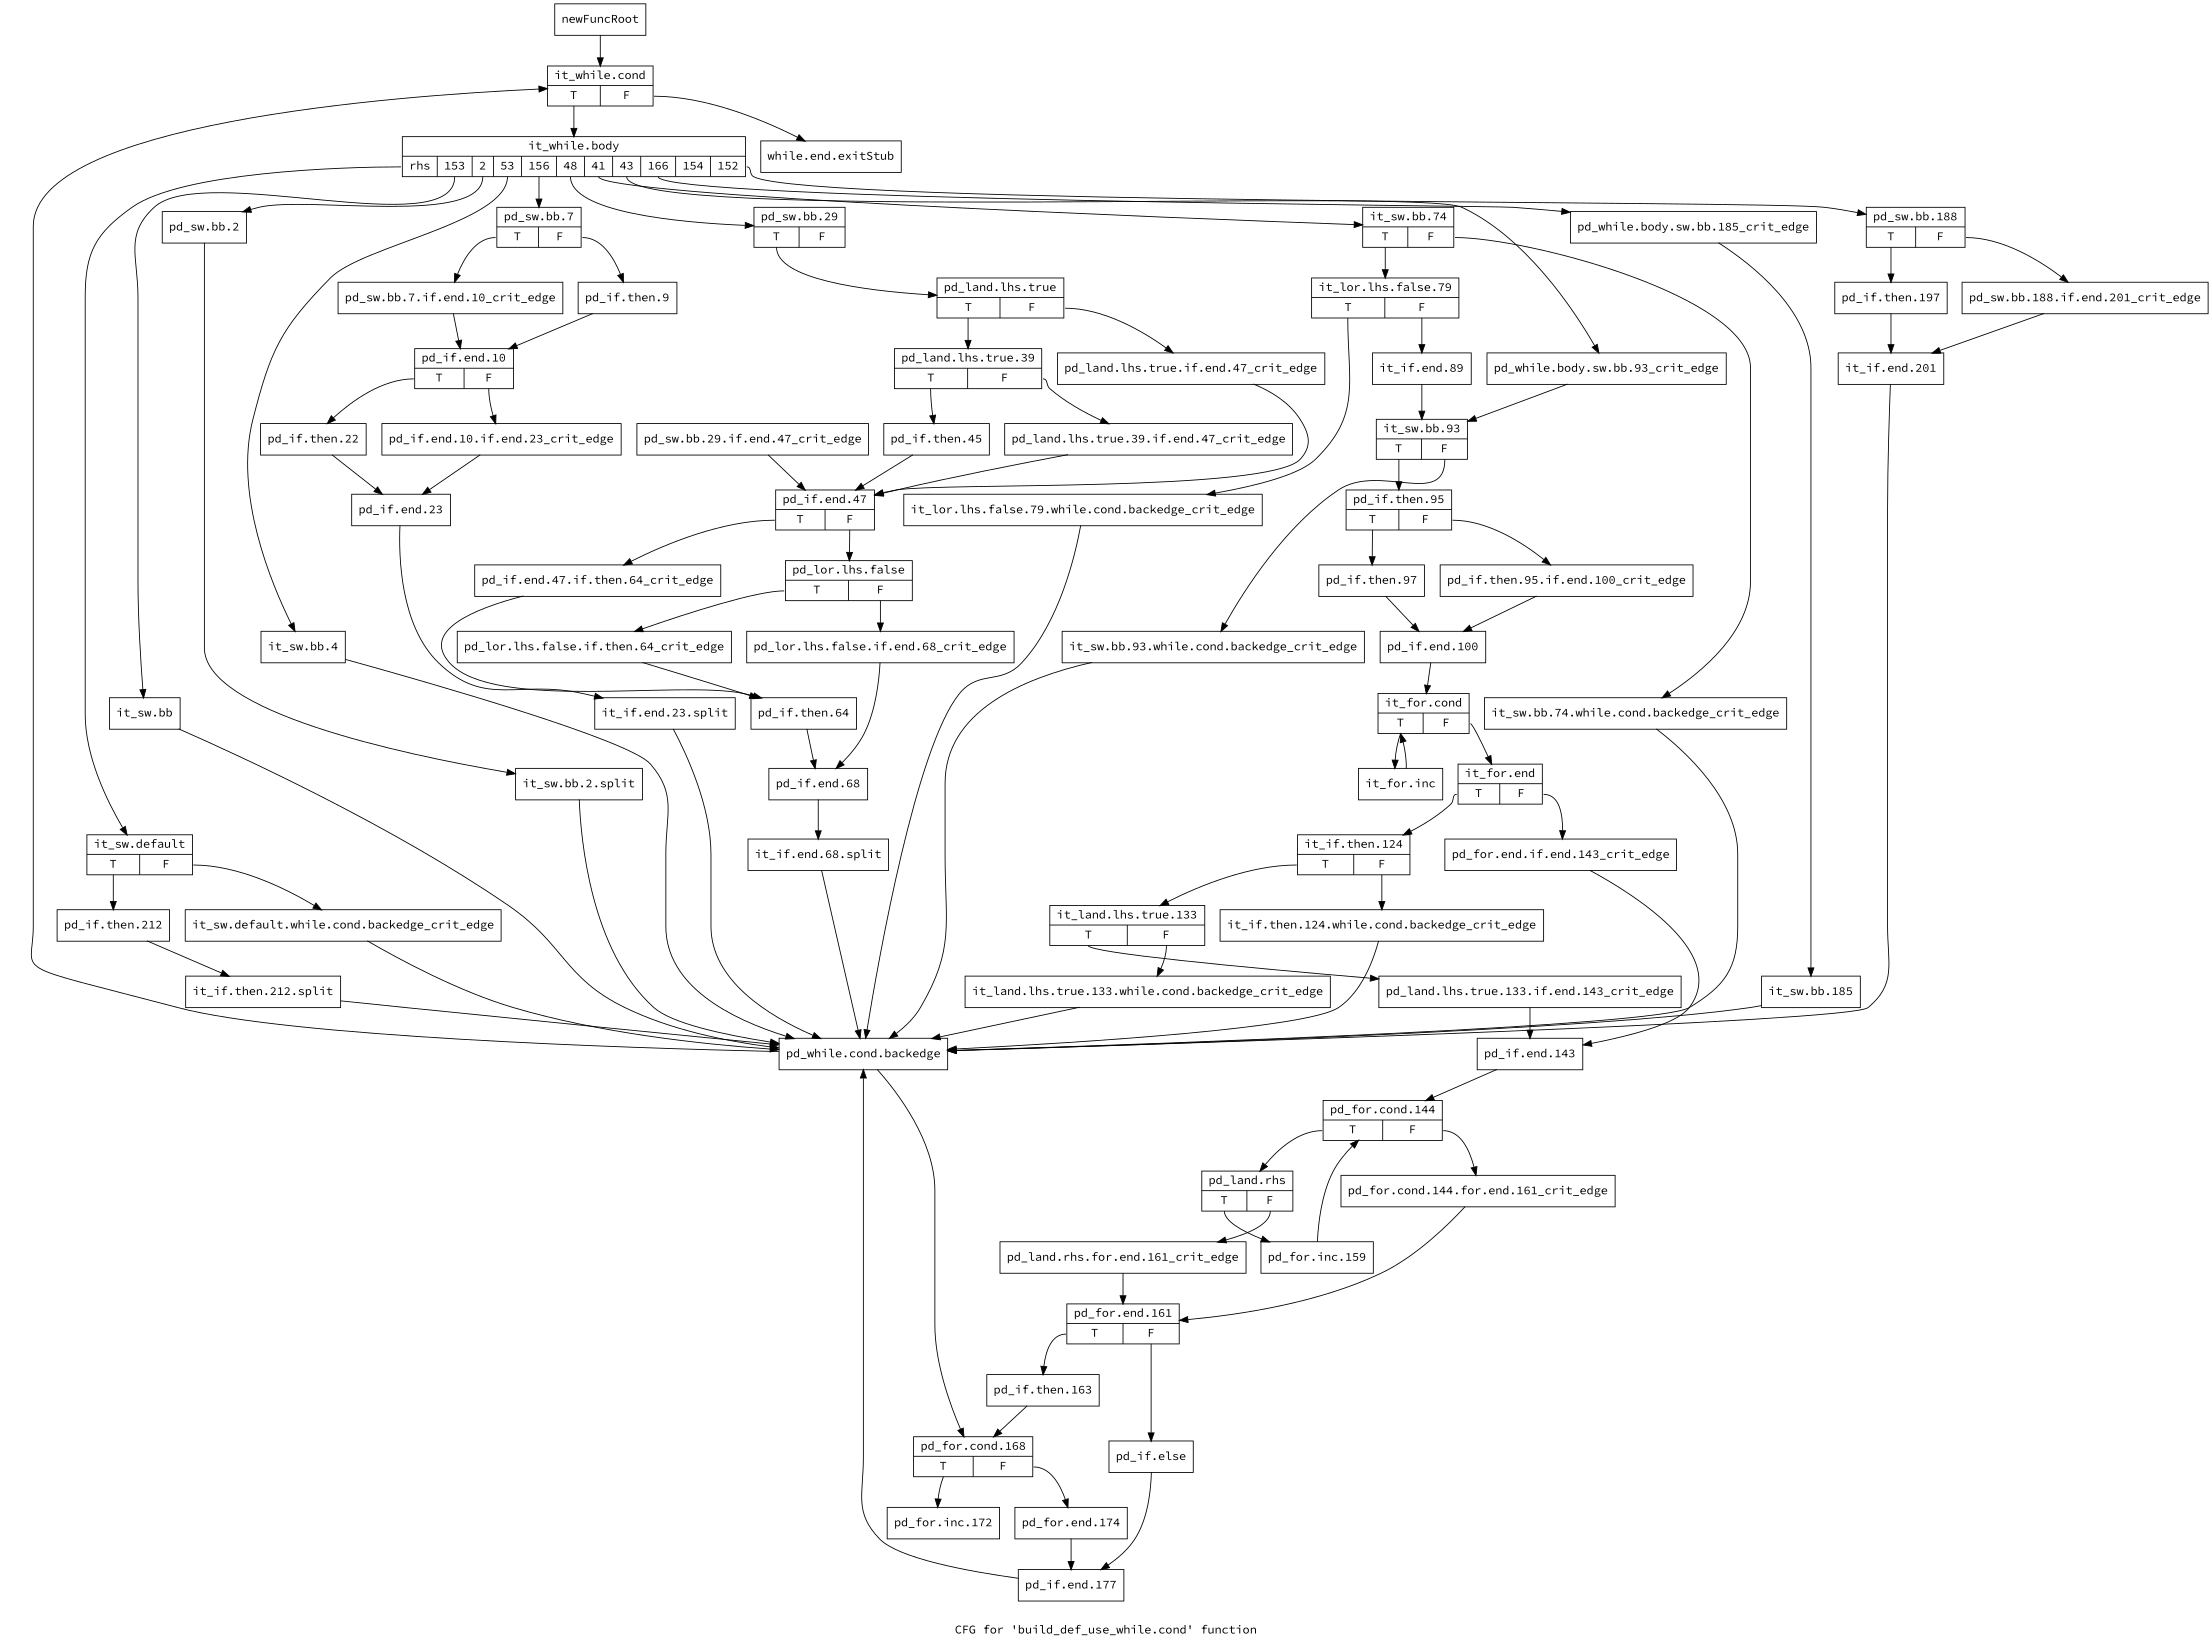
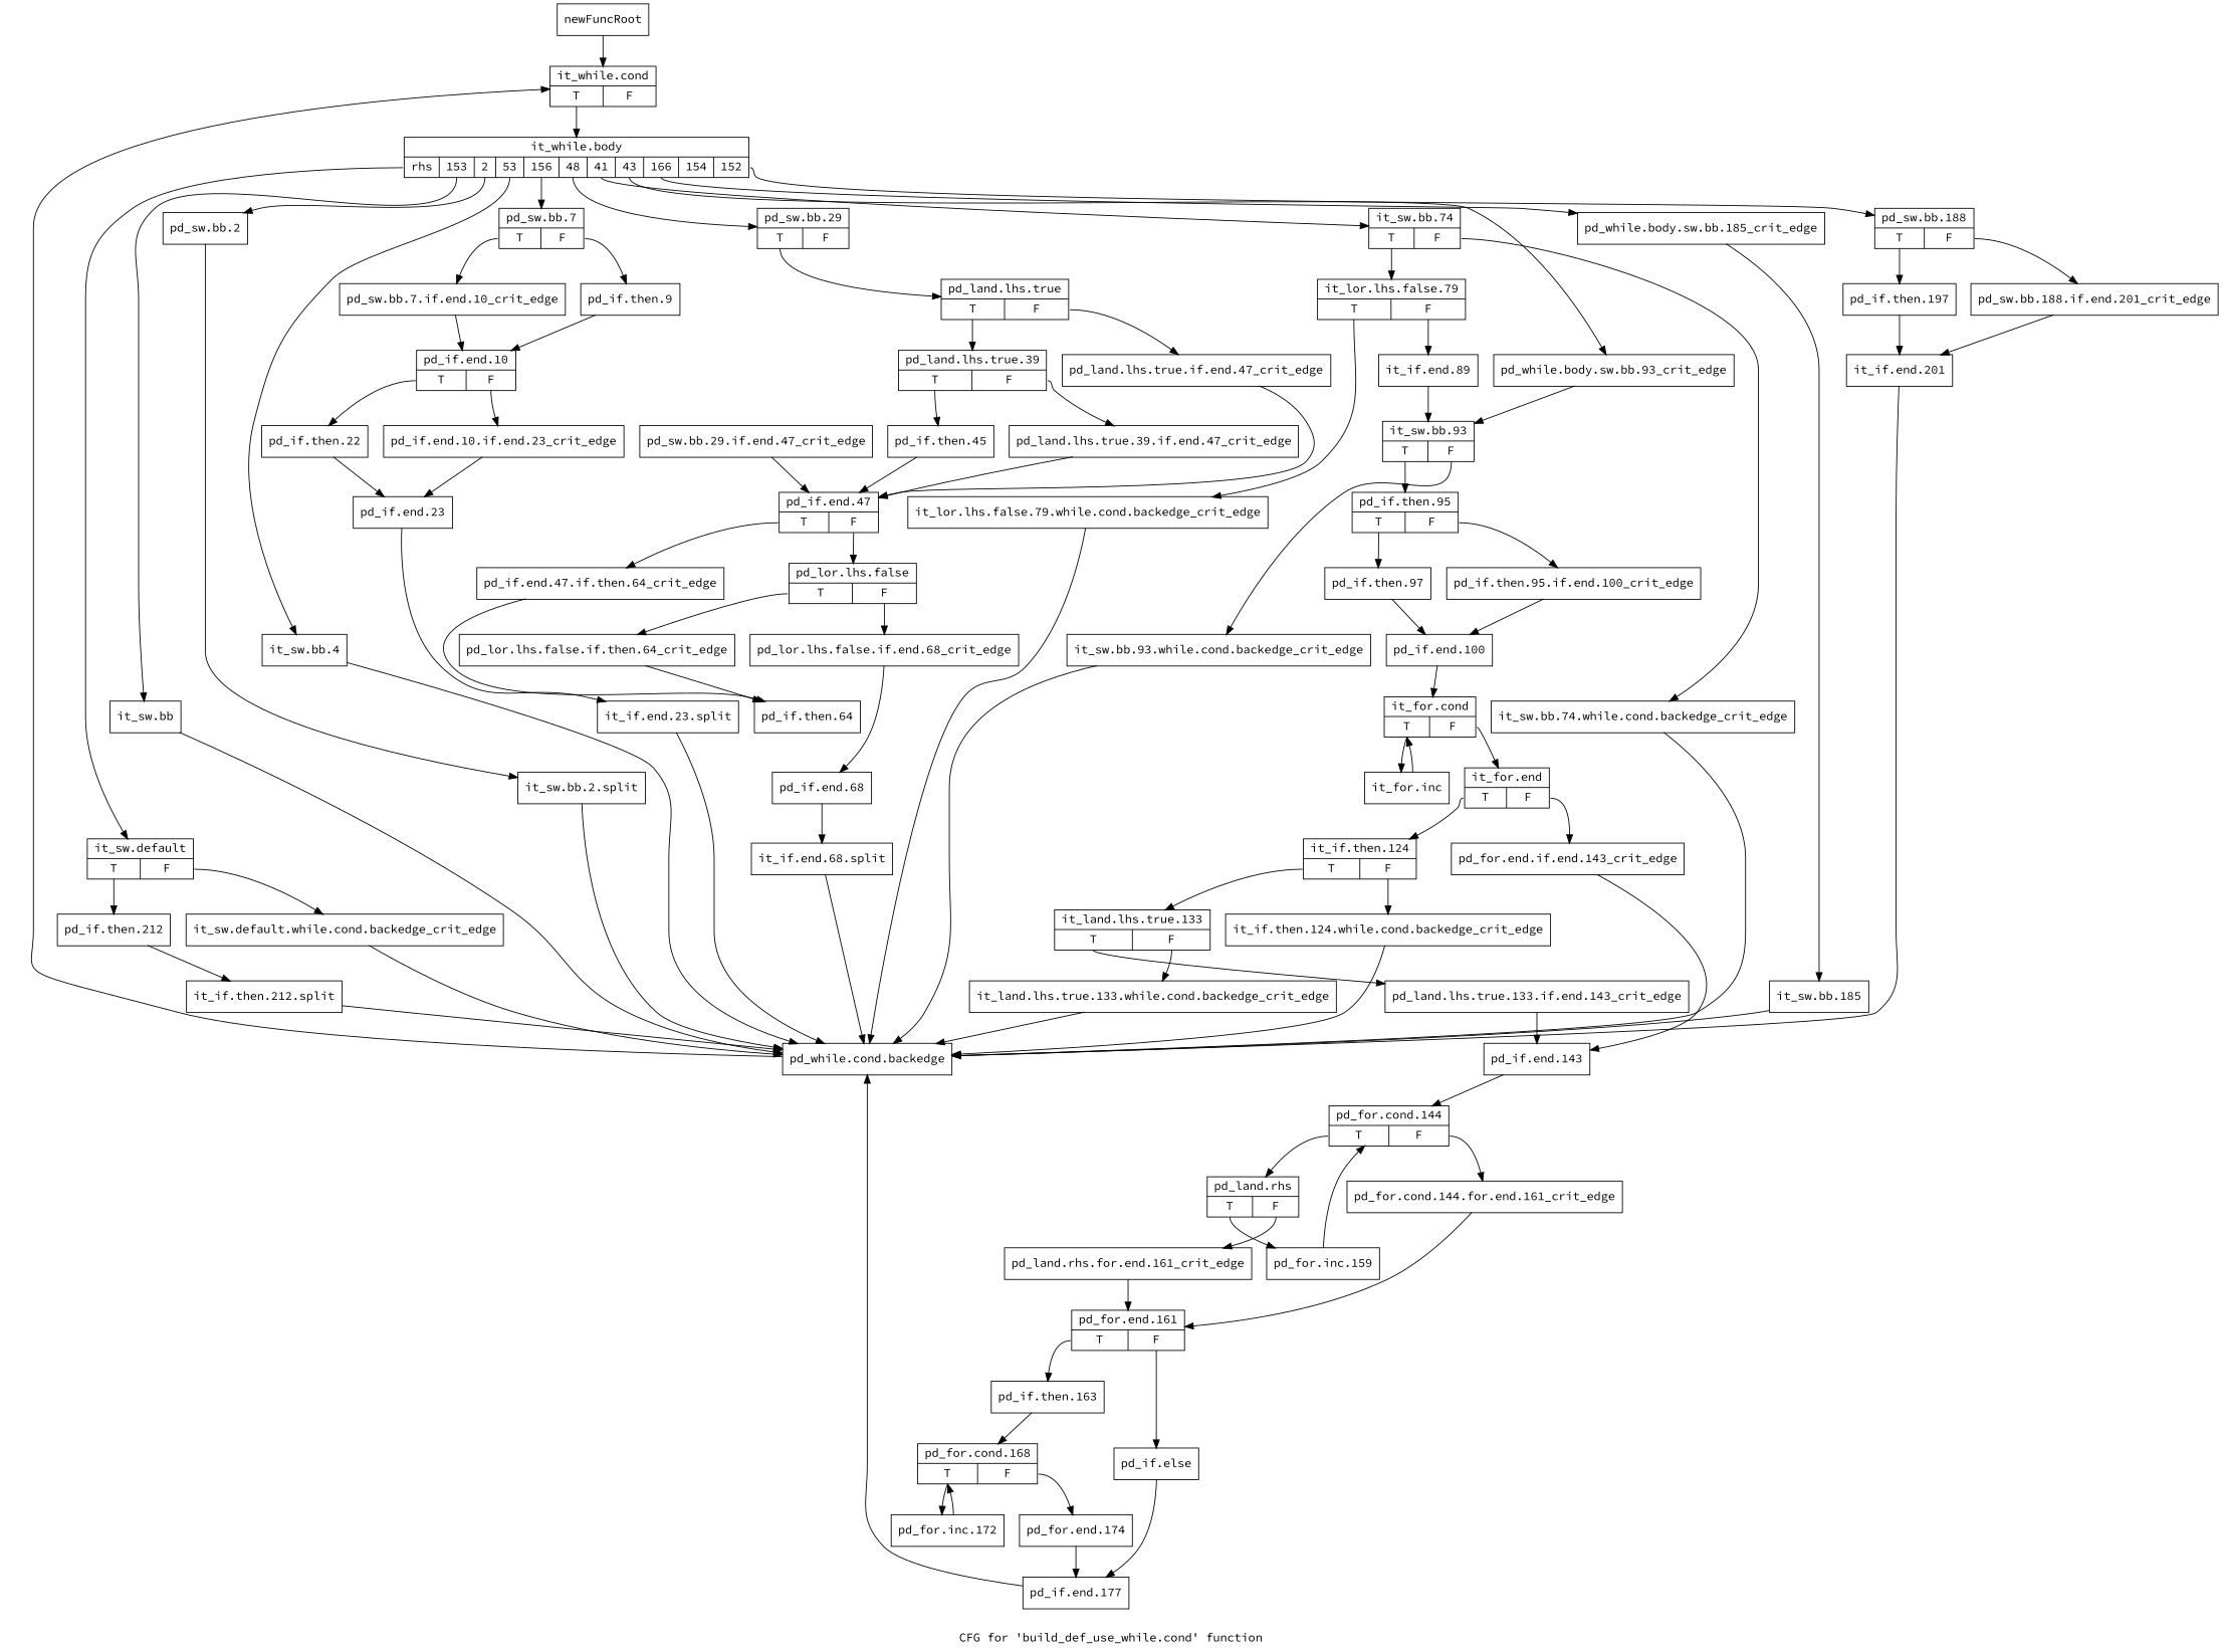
  digraph {
    fontname="Source Code Pro"
    label="CFG for 'build_def_use_while.cond' function"
    node [fontname="Source Code Pro" shape=record]
    edge [fontname="Source Code Pro"]
    n1 [label="{newFuncRoot}"]
    n2 [label="{it_while.cond|{<s0>T|<s1>F}}"]
-   n3 [label="{while.end.exitStub}"]
    n4 [label="{it_while.body|{<s0>rhs|<s1>153|<s2>2|<s3>53|<s4>156|<s5>48|<s6>41|<s7>43|<s8>166|<s9>154|<s10>152}}"]
    n5 [label="{it_sw.default|{<s0>T|<s1>F}}"]
    n6 [label="{it_sw.bb}"]
    n7 [label="{pd_sw.bb.2}"]
    n8 [label="{it_sw.bb.4}"]
    n9 [label="{pd_sw.bb.7|{<s0>T|<s1>F}}"]
    n10 [label="{pd_sw.bb.29|{<s0>T|<s1>F}}"]
    n11 [label="{it_sw.bb.74|{<s0>T|<s1>F}}"]
    n12 [label="{pd_while.body.sw.bb.93_crit_edge}"]
    n13 [label="{pd_while.body.sw.bb.185_crit_edge}"]
    n14 [label="{pd_sw.bb.188|{<s0>T|<s1>F}}"]
    n15 [label="{pd_if.then.212}"]
    n16 [label="{it_sw.default.while.cond.backedge_crit_edge}"]
    n17 [label="{pd_while.cond.backedge}"]
    n18 [label="{it_sw.bb.2.split}"]
    n19 [label="{pd_sw.bb.7.if.end.10_crit_edge}"]
    n20 [label="{pd_if.then.9}"]
    n21 [label="{pd_land.lhs.true|{<s0>T|<s1>F}}"]
    n22 [label="{it_lor.lhs.false.79|{<s0>T|<s1>F}}"]
    n23 [label="{it_sw.bb.74.while.cond.backedge_crit_edge}"]
    n24 [label="{it_sw.bb.93|{<s0>T|<s1>F}}"]
    n25 [label="{it_sw.bb.185}"]
    n26 [label="{pd_if.then.197}"]
    n27 [label="{pd_sw.bb.188.if.end.201_crit_edge}"]
    n28 [label="{it_if.then.212.split}"]
    n29 [label="{pd_if.end.10|{<s0>T|<s1>F}}"]
    n30 [label="{pd_land.lhs.true.39|{<s0>T|<s1>F}}"]
    n31 [label="{pd_land.lhs.true.if.end.47_crit_edge}"]
    n32 [label="{pd_sw.bb.29.if.end.47_crit_edge}"]
    n33 [label="{pd_if.end.47|{<s0>T|<s1>F}}"]
    n34 [label="{it_lor.lhs.false.79.while.cond.backedge_crit_edge}"]
    n35 [label="{it_if.end.89}"]
    n36 [label="{pd_if.then.95|{<s0>T|<s1>F}}"]
    n37 [label="{it_sw.bb.93.while.cond.backedge_crit_edge}"]
    n38 [label="{it_if.end.201}"]
    n39 [label="{pd_if.then.97}"]
    n40 [label="{pd_if.then.95.if.end.100_crit_edge}"]
    n41 [label="{pd_if.end.100}"]
    n42 [label="{it_for.cond|{<s0>T|<s1>F}}"]
    n43 [label="{it_for.inc}"]
    n44 [label="{it_for.end|{<s0>T|<s1>F}}"]
    n45 [label="{it_if.then.124|{<s0>T|<s1>F}}"]
    n46 [label="{pd_for.end.if.end.143_crit_edge}"]
    n47 [label="{it_land.lhs.true.133|{<s0>T|<s1>F}}"]
    n48 [label="{it_if.then.124.while.cond.backedge_crit_edge}"]
    n49 [label="{pd_if.end.143}"]
    n50 [label="{pd_land.lhs.true.133.if.end.143_crit_edge}"]
    n51 [label="{it_land.lhs.true.133.while.cond.backedge_crit_edge}"]
    n52 [label="{pd_for.cond.144|{<s0>T|<s1>F}}"]
    n53 [label="{pd_land.rhs|{<s0>T|<s1>F}}"]
    n54 [label="{pd_for.cond.144.for.end.161_crit_edge}"]
    n55 [label="{pd_for.inc.159}"]
    n56 [label="{pd_land.rhs.for.end.161_crit_edge}"]
    n57 [label="{pd_for.end.161|{<s0>T|<s1>F}}"]
    n58 [label="{pd_if.then.163}"]
    n59 [label="{pd_if.else}"]
    n60 [label="{pd_for.cond.168|{<s0>T|<s1>F}}"]
    n61 [label="{pd_if.end.177}"]
    n62 [label="{pd_for.inc.172}"]
    n63 [label="{pd_for.end.174}"]
    n64 [label="{pd_if.then.45}"]
    n65 [label="{pd_land.lhs.true.39.if.end.47_crit_edge}"]
    n66 [label="{pd_if.end.47.if.then.64_crit_edge}"]
    n67 [label="{pd_lor.lhs.false|{<s0>T|<s1>F}}"]
    n68 [label="{pd_if.then.64}"]
    n69 [label="{pd_lor.lhs.false.if.then.64_crit_edge}"]
    n70 [label="{pd_lor.lhs.false.if.end.68_crit_edge}"]
    n71 [label="{pd_if.end.68}"]
    n72 [label="{it_if.end.68.split}"]
    n73 [label="{pd_if.then.22}"]
    n74 [label="{pd_if.end.10.if.end.23_crit_edge}"]
    n75 [label="{pd_if.end.23}"]
    n76 [label="{it_if.end.23.split}"]
    n1 -> n2
-   n2 -> n3 [tailport=s1]
    n2 -> n4 [tailport=s0]
    n4 -> n5 [tailport=s0]
    n4 -> n6 [tailport=s1]
    n4 -> n7 [tailport=s2]
    n4 -> n8 [tailport=s3]
    n4 -> n9 [tailport=s4]
    n4 -> n10 [tailport=s5]
    n4 -> n11 [tailport=s6]
    n4 -> n12 [tailport=s7]
    n4 -> n13 [tailport=s8]
    n4 -> n14 [tailport=s10]
    n5 -> n15 [tailport=s0]
    n5 -> n16 [tailport=s1]
    n6 -> n17
    n7 -> n18
    n8 -> n17
    n9 -> n19 [tailport=s0]
    n9 -> n20 [tailport=s1]
    n10 -> n21 [tailport=s0]
    n11 -> n22 [tailport=s0]
    n11 -> n23 [tailport=s1]
    n12 -> n24
    n13 -> n25
    n14 -> n26 [tailport=s0]
    n14 -> n27 [tailport=s1]
    n15 -> n28
    n16 -> n17
    n17 -> n2
    n18 -> n17
    n19 -> n29
    n20 -> n29
    n21 -> n30 [tailport=s0]
    n21 -> n31 [tailport=s1]
    n22 -> n34 [tailport=s0]
    n22 -> n35 [tailport=s1]
    n23 -> n17
    n24 -> n36 [tailport=s0]
    n24 -> n37 [tailport=s1]
    n25 -> n17
    n26 -> n38
    n27 -> n38
    n28 -> n17
    n29 -> n73 [tailport=s0]
    n29 -> n74 [tailport=s1]
    n30 -> n64 [tailport=s0]
    n30 -> n65 [tailport=s1]
    n31 -> n33
    n32 -> n33
    n33 -> n66 [tailport=s0]
    n33 -> n67 [tailport=s1]
    n34 -> n17
    n35 -> n24
    n36 -> n39 [tailport=s0]
    n36 -> n40 [tailport=s1]
    n37 -> n17
    n38 -> n17
    n39 -> n41
    n40 -> n41
    n41 -> n42
    n42 -> n43 [tailport=s0]
    n42 -> n44 [tailport=s1]
    n43 -> n42
    n44 -> n45 [tailport=s0]
    n44 -> n46 [tailport=s1]
    n45 -> n47 [tailport=s0]
    n45 -> n48 [tailport=s1]
    n46 -> n49
    n47 -> n50 [tailport=s0]
    n47 -> n51 [tailport=s1]
    n48 -> n17
    n49 -> n52
    n50 -> n49
    n51 -> n17
    n52 -> n53 [tailport=s0]
    n52 -> n54 [tailport=s1]
    n53 -> n55 [tailport=s0]
    n53 -> n56 [tailport=s1]
    n54 -> n57
    n55 -> n52
    n56 -> n57
    n57 -> n58 [tailport=s0]
    n57 -> n59 [tailport=s1]
    n58 -> n60
    n59 -> n61
    n60 -> n62 [tailport=s0]
    n60 -> n63 [tailport=s1]
    n61 -> n17
-   n17 -> n60
+   n62 -> n60
    n63 -> n61
    n64 -> n33
    n65 -> n33
    n66 -> n68
    n67 -> n69 [tailport=s0]
    n67 -> n70 [tailport=s1]
-   n68 -> n71
    n69 -> n68
    n70 -> n71
    n71 -> n72
    n72 -> n17
    n73 -> n75
    n74 -> n75
    n75 -> n76
    n76 -> n17
  }
